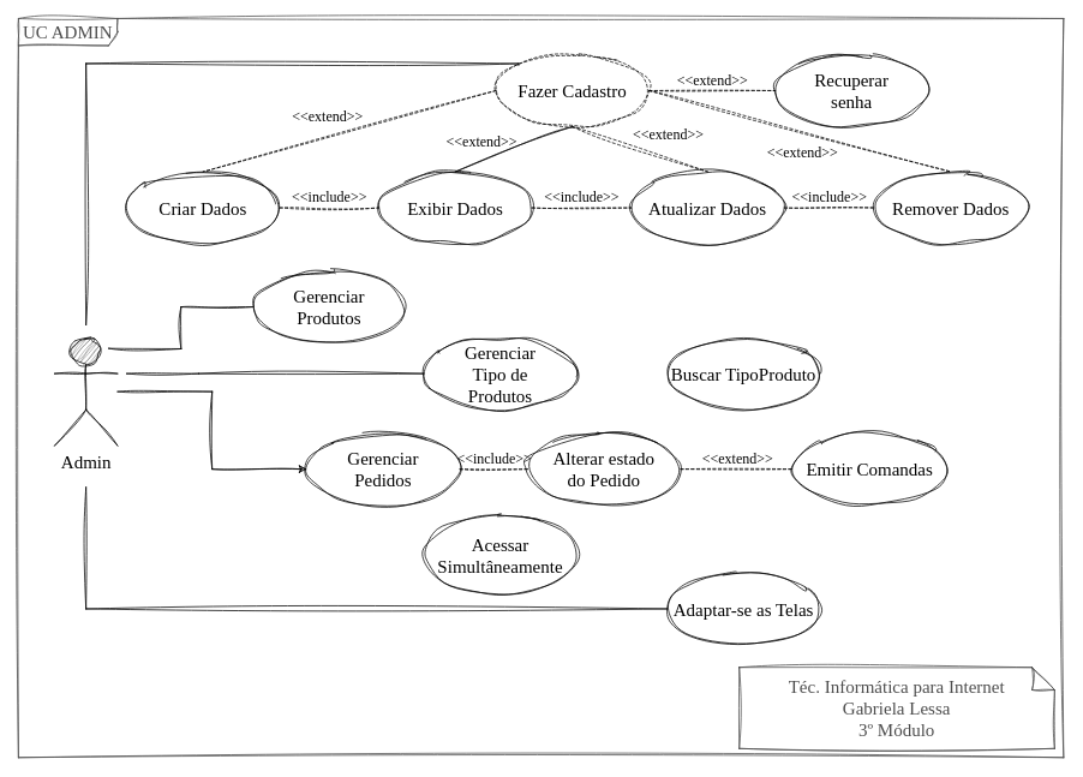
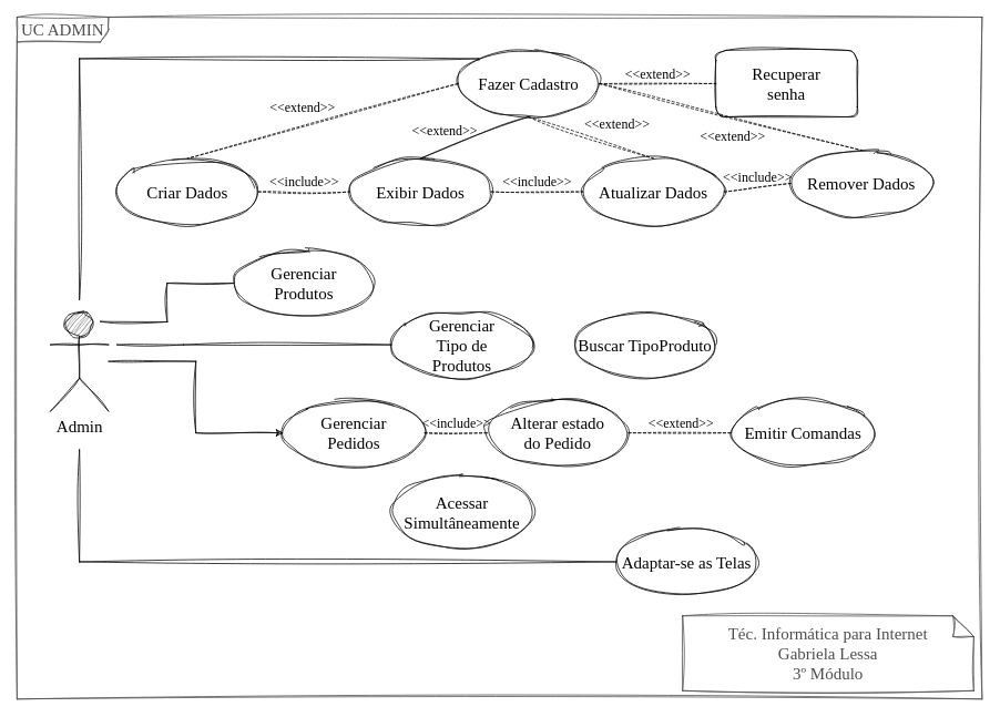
  <mxCell id="0" />
  <mxCell id="1" parent="0" />
  <mxCell id="2" value="UC ADMIN" style="shape=umlFrame;whiteSpace=wrap;html=1;pointerEvents=0;hachureGap=4;fontFamily=Architects Daughter;fontSource=https%3A%2F%2Ffonts.googleapis.com%2Fcss%3Ffamily%3DArchitects%2BDaughter;fontSize=20;width=110;height=30;strokeColor=#4D4D4D;fontColor=#4D4D4D;rounded=0;sketch=1;curveFitting=1;jiggle=2;" parent="1" vertex="1"><mxGeometry width="1160" height="820" as="geometry" x="20" y="20" /></mxCell>
  <mxCell id="3" style="edgeStyle=orthogonalEdgeStyle;hachureGap=4;orthogonalLoop=1;jettySize=auto;html=1;entryX=0;entryY=0.5;entryDx=0;entryDy=0;fontFamily=Architects Daughter;fontSource=https%3A%2F%2Ffonts.googleapis.com%2Fcss%3Ffamily%3DArchitects%2BDaughter;fontSize=16;rounded=0;endArrow=none;endFill=0;sketch=1;curveFitting=1;jiggle=2;" parent="1" target="10" edge="1"><mxGeometry relative="1" as="geometry"><mxPoint x="120" y="386" as="sourcePoint" /></mxGeometry></mxCell>
  <mxCell id="4" style="edgeStyle=orthogonalEdgeStyle;hachureGap=4;orthogonalLoop=1;jettySize=auto;html=1;entryX=0;entryY=0.5;entryDx=0;entryDy=0;fontFamily=Architects Daughter;fontSource=https%3A%2F%2Ffonts.googleapis.com%2Fcss%3Ffamily%3DArchitects%2BDaughter;fontSize=16;endArrow=none;endFill=0;rounded=0;sketch=1;curveFitting=1;jiggle=2;" parent="1" target="11" edge="1"><mxGeometry relative="1" as="geometry"><mxPoint x="140" y="414" as="sourcePoint" /><Array as="points"><mxPoint x="220" y="414" /><mxPoint x="220" y="414" /></Array></mxGeometry></mxCell>
  <mxCell id="5" style="edgeStyle=orthogonalEdgeStyle;hachureGap=4;orthogonalLoop=1;jettySize=auto;html=1;entryX=0;entryY=0.5;entryDx=0;entryDy=0;fontFamily=Architects Daughter;fontSource=https%3A%2F%2Ffonts.googleapis.com%2Fcss%3Ffamily%3DArchitects%2BDaughter;fontSize=16;rounded=0;sketch=1;curveFitting=1;jiggle=2;" parent="1" source="8" target="17" edge="1"><mxGeometry relative="1" as="geometry" /></mxCell>
  <mxCell id="6" style="edgeStyle=orthogonalEdgeStyle;hachureGap=4;orthogonalLoop=1;jettySize=auto;html=1;entryX=0;entryY=0;entryDx=0;entryDy=0;fontFamily=Architects Daughter;fontSource=https%3A%2F%2Ffonts.googleapis.com%2Fcss%3Ffamily%3DArchitects%2BDaughter;fontSize=16;endArrow=none;endFill=0;rounded=0;sketch=1;curveFitting=1;jiggle=2;" parent="1" target="12" edge="1"><mxGeometry relative="1" as="geometry"><mxPoint x="95" y="360" as="sourcePoint" /><Array as="points"><mxPoint x="95" y="70" /><mxPoint x="575" y="70" /></Array></mxGeometry></mxCell>
  <mxCell id="7" style="edgeStyle=orthogonalEdgeStyle;hachureGap=4;orthogonalLoop=1;jettySize=auto;html=1;entryX=0;entryY=0.5;entryDx=0;entryDy=0;fontFamily=Architects Daughter;fontSource=https%3A%2F%2Ffonts.googleapis.com%2Fcss%3Ffamily%3DArchitects%2BDaughter;fontSize=16;endArrow=none;endFill=0;rounded=0;sketch=1;curveFitting=1;jiggle=2;" parent="1" target="23" edge="1"><mxGeometry relative="1" as="geometry"><mxPoint x="95" y="540" as="sourcePoint" /><Array as="points"><mxPoint x="95" y="675" /></Array></mxGeometry></mxCell>
  <mxCell id="8" value="Admin" style="shape=umlActor;verticalLabelPosition=bottom;verticalAlign=top;html=1;hachureGap=4;fontFamily=Architects Daughter;fontSource=https%3A%2F%2Ffonts.googleapis.com%2Fcss%3Ffamily%3DArchitects%2BDaughter;fontSize=20;rounded=0;fillStyle=hatch;fillColor=#4D4D4D;sketch=1;curveFitting=1;jiggle=2;" parent="1" vertex="1"><mxGeometry x="60" y="374" width="70" height="120" as="geometry" /></mxCell>
  <mxCell id="9" value="&lt;div style=&quot;border-color: var(--border-color);&quot;&gt;Téc. Informática para Internet&lt;/div&gt;&lt;div style=&quot;border-color: var(--border-color);&quot;&gt;&lt;span style=&quot;border-color: var(--border-color); background-color: initial;&quot;&gt;Gabriela Lessa&lt;/span&gt;&lt;/div&gt;&lt;div style=&quot;border-color: var(--border-color);&quot;&gt;&lt;span style=&quot;border-color: var(--border-color); background-color: initial;&quot;&gt;3º Módulo&lt;/span&gt;&lt;/div&gt;" style="shape=note2;boundedLbl=1;whiteSpace=wrap;html=1;size=25;verticalAlign=middle;align=center;hachureGap=4;fontFamily=Architects Daughter;fontSource=https%3A%2F%2Ffonts.googleapis.com%2Fcss%3Ffamily%3DArchitects%2BDaughter;fontSize=20;fillColor=none;rounded=0;fontColor=#4D4D4D;strokeColor=#4D4D4D;sketch=1;curveFitting=1;jiggle=2;" parent="1" vertex="1"><mxGeometry x="820" y="740" width="350" height="90" as="geometry" /></mxCell>
  <mxCell id="10" value="Gerenciar&lt;br&gt;Produtos" style="ellipse;whiteSpace=wrap;html=1;hachureGap=4;fontFamily=Architects Daughter;fontSource=https%3A%2F%2Ffonts.googleapis.com%2Fcss%3Ffamily%3DArchitects%2BDaughter;fontSize=20;fillColor=none;rounded=0;sketch=1;curveFitting=1;jiggle=2;" parent="1" vertex="1"><mxGeometry x="280" y="300" width="170" height="80" as="geometry" /></mxCell>
  <mxCell id="11" value="Gerenciar&lt;br&gt;Tipo de&lt;br&gt;Produtos" style="ellipse;whiteSpace=wrap;html=1;hachureGap=4;fontFamily=Architects Daughter;fontSource=https%3A%2F%2Ffonts.googleapis.com%2Fcss%3Ffamily%3DArchitects%2BDaughter;fontSize=20;fillColor=none;rounded=0;sketch=1;curveFitting=1;jiggle=2;" parent="1" vertex="1"><mxGeometry x="470" y="374" width="170" height="80" as="geometry" /></mxCell>
- <mxCell id="12" value="Fazer Cadastro" style="ellipse;whiteSpace=wrap;html=1;hachureGap=4;fontFamily=Architects Daughter;fontSource=https%3A%2F%2Ffonts.googleapis.com%2Fcss%3Ffamily%3DArchitects%2BDaughter;fontSize=20;fillColor=none;rounded=0;sketch=1;curveFitting=1;jiggle=2;dashed=1;" parent="1" vertex="1"><mxGeometry x="550" y="60" width="170" height="80" as="geometry" /></mxCell>
+ <mxCell id="12" value="Fazer Cadastro" style="ellipse;whiteSpace=wrap;html=1;hachureGap=4;fontFamily=Architects Daughter;fontSource=https%3A%2F%2Ffonts.googleapis.com%2Fcss%3Ffamily%3DArchitects%2BDaughter;fontSize=20;fillColor=none;rounded=0;sketch=1;curveFitting=1;jiggle=2;" parent="1" vertex="1"><mxGeometry x="550" y="60" width="170" height="80" as="geometry" /></mxCell>
  <mxCell id="13" value="Criar Dados" style="ellipse;whiteSpace=wrap;html=1;hachureGap=4;fontFamily=Architects Daughter;fontSource=https%3A%2F%2Ffonts.googleapis.com%2Fcss%3Ffamily%3DArchitects%2BDaughter;fontSize=20;fillColor=none;rounded=0;sketch=1;curveFitting=1;jiggle=2;" parent="1" vertex="1"><mxGeometry x="140" y="190" width="170" height="80" as="geometry" /></mxCell>
  <mxCell id="14" value="Exibir Dados" style="ellipse;whiteSpace=wrap;html=1;hachureGap=4;fontFamily=Architects Daughter;fontSource=https%3A%2F%2Ffonts.googleapis.com%2Fcss%3Ffamily%3DArchitects%2BDaughter;fontSize=20;fillColor=none;rounded=0;sketch=1;curveFitting=1;jiggle=2;" parent="1" vertex="1"><mxGeometry x="420" y="190" width="170" height="80" as="geometry" /></mxCell>
  <mxCell id="15" value="Atualizar Dados" style="ellipse;whiteSpace=wrap;html=1;hachureGap=4;fontFamily=Architects Daughter;fontSource=https%3A%2F%2Ffonts.googleapis.com%2Fcss%3Ffamily%3DArchitects%2BDaughter;fontSize=20;fillColor=none;rounded=0;sketch=1;curveFitting=1;jiggle=2;" parent="1" vertex="1"><mxGeometry x="700" y="190" width="170" height="80" as="geometry" /></mxCell>
- <mxCell id="16" value="Remover Dados" style="ellipse;whiteSpace=wrap;html=1;hachureGap=4;fontFamily=Architects Daughter;fontSource=https%3A%2F%2Ffonts.googleapis.com%2Fcss%3Ffamily%3DArchitects%2BDaughter;fontSize=20;fillColor=none;rounded=0;sketch=1;curveFitting=1;jiggle=2;" parent="1" vertex="1"><mxGeometry x="970" y="190" width="170" height="80" as="geometry" /></mxCell>
+ <mxCell id="16" value="Remover Dados" style="ellipse;whiteSpace=wrap;html=1;hachureGap=4;fontFamily=Architects Daughter;fontSource=https%3A%2F%2Ffonts.googleapis.com%2Fcss%3Ffamily%3DArchitects%2BDaughter;fontSize=20;fillColor=none;rounded=0;sketch=1;curveFitting=1;jiggle=2;" parent="1" vertex="1"><mxGeometry x="950" y="180" width="170" height="80" as="geometry" /></mxCell>
  <mxCell id="17" value="Gerenciar&lt;br&gt;Pedidos" style="ellipse;whiteSpace=wrap;html=1;hachureGap=4;fontFamily=Architects Daughter;fontSource=https%3A%2F%2Ffonts.googleapis.com%2Fcss%3Ffamily%3DArchitects%2BDaughter;fontSize=20;fillColor=none;rounded=0;sketch=1;curveFitting=1;jiggle=2;" parent="1" vertex="1"><mxGeometry x="340" y="480" width="170" height="80" as="geometry" /></mxCell>
- <mxCell id="18" value="Recuperar &lt;br&gt;senha" style="ellipse;whiteSpace=wrap;html=1;hachureGap=4;fontFamily=Architects Daughter;fontSource=https%3A%2F%2Ffonts.googleapis.com%2Fcss%3Ffamily%3DArchitects%2BDaughter;fontSize=20;fillColor=none;rounded=0;sketch=1;curveFitting=1;jiggle=2;" parent="1" vertex="1"><mxGeometry x="860" y="60" width="170" height="80" as="geometry" /></mxCell>
+ <mxCell id="18" value="Recuperar &lt;br&gt;senha" style="whiteSpace=wrap;html=1;hachureGap=4;fontFamily=Architects Daughter;fontSource=https%3A%2F%2Ffonts.googleapis.com%2Fcss%3Ffamily%3DArchitects%2BDaughter;fontSize=20;fillColor=none;sketch=1;curveFitting=1;jiggle=2;rounded=1;" parent="1" vertex="1"><mxGeometry x="860" y="60" width="170" height="80" as="geometry" /></mxCell>
  <mxCell id="19" value="Emitir Comandas" style="ellipse;whiteSpace=wrap;html=1;hachureGap=4;fontFamily=Architects Daughter;fontSource=https%3A%2F%2Ffonts.googleapis.com%2Fcss%3Ffamily%3DArchitects%2BDaughter;fontSize=20;fillColor=none;rounded=0;sketch=1;curveFitting=1;jiggle=2;" parent="1" vertex="1"><mxGeometry x="880" y="480" width="170" height="80" as="geometry" /></mxCell>
  <mxCell id="20" value="Alterar estado&lt;br&gt;do Pedido" style="ellipse;whiteSpace=wrap;html=1;hachureGap=4;fontFamily=Architects Daughter;fontSource=https%3A%2F%2Ffonts.googleapis.com%2Fcss%3Ffamily%3DArchitects%2BDaughter;fontSize=20;fillColor=none;rounded=0;sketch=1;curveFitting=1;jiggle=2;" parent="1" vertex="1"><mxGeometry x="585" y="480" width="170" height="80" as="geometry" /></mxCell>
- <mxCell id="21" value="Buscar TipoProduto" style="ellipse;whiteSpace=wrap;html=1;hachureGap=4;fontFamily=Architects Daughter;fontSource=https%3A%2F%2Ffonts.googleapis.com%2Fcss%3Ffamily%3DArchitects%2BDaughter;fontSize=20;fillColor=none;rounded=0;sketch=1;curveFitting=1;jiggle=2;" parent="1" vertex="1"><mxGeometry x="740" y="374" width="170" height="80" as="geometry" /></mxCell>
+ <mxCell id="21" value="Buscar TipoProduto" style="ellipse;whiteSpace=wrap;html=1;hachureGap=4;fontFamily=Architects Daughter;fontSource=https%3A%2F%2Ffonts.googleapis.com%2Fcss%3Ffamily%3DArchitects%2BDaughter;fontSize=20;fillColor=none;rounded=0;sketch=1;curveFitting=1;jiggle=2;" parent="1" vertex="1"><mxGeometry x="690" y="374" width="170" height="80" as="geometry" /></mxCell>
  <mxCell id="22" value="Acessar Simultâneamente" style="ellipse;whiteSpace=wrap;html=1;hachureGap=4;fontFamily=Architects Daughter;fontSource=https%3A%2F%2Ffonts.googleapis.com%2Fcss%3Ffamily%3DArchitects%2BDaughter;fontSize=20;fillColor=none;rounded=0;sketch=1;curveFitting=1;jiggle=2;" parent="1" vertex="1"><mxGeometry x="470" y="570" width="170" height="90" as="geometry" /></mxCell>
  <mxCell id="23" value="Adaptar-se as Telas" style="ellipse;whiteSpace=wrap;html=1;hachureGap=4;fontFamily=Architects Daughter;fontSource=https%3A%2F%2Ffonts.googleapis.com%2Fcss%3Ffamily%3DArchitects%2BDaughter;fontSize=20;fillColor=none;rounded=0;sketch=1;curveFitting=1;jiggle=2;" parent="1" vertex="1"><mxGeometry x="740" y="635" width="170" height="80" as="geometry" /></mxCell>
  <mxCell id="24" value="&amp;lt;&amp;lt;include&amp;gt;&amp;gt;" style="html=1;verticalAlign=bottom;labelBackgroundColor=none;endArrow=none;endFill=0;dashed=1;hachureGap=4;fontFamily=Architects Daughter;fontSource=https%3A%2F%2Ffonts.googleapis.com%2Fcss%3Ffamily%3DArchitects%2BDaughter;fontSize=16;rounded=0;exitX=1;exitY=0.5;exitDx=0;exitDy=0;entryX=0;entryY=0.5;entryDx=0;entryDy=0;sketch=1;curveFitting=1;jiggle=2;" parent="1" source="13" target="14" edge="1"><mxGeometry width="160" relative="1" as="geometry"><mxPoint x="425" y="300" as="sourcePoint" /><mxPoint x="585" y="300" as="targetPoint" /></mxGeometry></mxCell>
  <mxCell id="25" value="&amp;lt;&amp;lt;include&amp;gt;&amp;gt;" style="html=1;verticalAlign=bottom;labelBackgroundColor=none;endArrow=none;endFill=0;dashed=1;hachureGap=4;fontFamily=Architects Daughter;fontSource=https%3A%2F%2Ffonts.googleapis.com%2Fcss%3Ffamily%3DArchitects%2BDaughter;fontSize=16;rounded=0;exitX=1;exitY=0.5;exitDx=0;exitDy=0;entryX=0;entryY=0.5;entryDx=0;entryDy=0;sketch=1;curveFitting=1;jiggle=2;" parent="1" source="14" target="15" edge="1"><mxGeometry x="-0.006" width="160" relative="1" as="geometry"><mxPoint x="615" y="310" as="sourcePoint" /><mxPoint x="775" y="310" as="targetPoint" /><mxPoint as="offset" /></mxGeometry></mxCell>
  <mxCell id="26" value="&amp;lt;&amp;lt;include&amp;gt;&amp;gt;" style="html=1;verticalAlign=bottom;labelBackgroundColor=none;endArrow=none;endFill=0;dashed=1;hachureGap=4;fontFamily=Architects Daughter;fontSource=https%3A%2F%2Ffonts.googleapis.com%2Fcss%3Ffamily%3DArchitects%2BDaughter;fontSize=16;rounded=0;exitX=1;exitY=0.5;exitDx=0;exitDy=0;entryX=0;entryY=0.5;entryDx=0;entryDy=0;sketch=1;curveFitting=1;jiggle=2;" parent="1" source="15" target="16" edge="1"><mxGeometry width="160" relative="1" as="geometry"><mxPoint x="860" y="300" as="sourcePoint" /><mxPoint x="1020" y="300" as="targetPoint" /></mxGeometry></mxCell>
  <mxCell id="27" value="&amp;lt;&amp;lt;extend&amp;gt;&amp;gt;" style="html=1;verticalAlign=bottom;labelBackgroundColor=none;endArrow=none;endFill=0;dashed=1;hachureGap=4;fontFamily=Architects Daughter;fontSource=https%3A%2F%2Ffonts.googleapis.com%2Fcss%3Ffamily%3DArchitects%2BDaughter;fontSize=16;rounded=0;exitX=1;exitY=0.5;exitDx=0;exitDy=0;entryX=0;entryY=0.5;entryDx=0;entryDy=0;sketch=1;curveFitting=1;jiggle=2;" parent="1" source="12" target="18" edge="1"><mxGeometry width="160" relative="1" as="geometry"><mxPoint x="680" y="150" as="sourcePoint" /><mxPoint x="840" y="150" as="targetPoint" /></mxGeometry></mxCell>
  <mxCell id="28" value="&amp;lt;&amp;lt;extend&amp;gt;&amp;gt;" style="html=1;verticalAlign=bottom;labelBackgroundColor=none;endArrow=none;endFill=0;dashed=1;hachureGap=4;fontFamily=Architects Daughter;fontSource=https%3A%2F%2Ffonts.googleapis.com%2Fcss%3Ffamily%3DArchitects%2BDaughter;fontSize=16;rounded=0;exitX=1;exitY=0.5;exitDx=0;exitDy=0;entryX=0.5;entryY=0;entryDx=0;entryDy=0;sketch=1;curveFitting=1;jiggle=2;" parent="1" source="12" target="16" edge="1"><mxGeometry x="0.066" y="-33" width="160" relative="1" as="geometry"><mxPoint x="700" y="110" as="sourcePoint" /><mxPoint x="810" y="110" as="targetPoint" /><mxPoint as="offset" /></mxGeometry></mxCell>
  <mxCell id="29" value="&amp;lt;&amp;lt;extend&amp;gt;&amp;gt;" style="html=1;verticalAlign=bottom;labelBackgroundColor=none;endArrow=none;endFill=0;dashed=1;hachureGap=4;fontFamily=Architects Daughter;fontSource=https%3A%2F%2Ffonts.googleapis.com%2Fcss%3Ffamily%3DArchitects%2BDaughter;fontSize=16;rounded=0;entryX=0.5;entryY=0;entryDx=0;entryDy=0;exitX=0.5;exitY=1;exitDx=0;exitDy=0;sketch=1;curveFitting=1;jiggle=2;" parent="1" source="12" target="15" edge="1"><mxGeometry x="0.34" y="14" width="160" relative="1" as="geometry"><mxPoint x="620" y="170" as="sourcePoint" /><mxPoint x="820" y="120" as="targetPoint" /><mxPoint x="1" as="offset" /></mxGeometry></mxCell>
  <mxCell id="30" value="&amp;lt;&amp;lt;extend&amp;gt;&amp;gt;" style="html=1;verticalAlign=bottom;labelBackgroundColor=none;endArrow=none;endFill=0;dashed=0;hachureGap=4;fontFamily=Architects Daughter;fontSource=https%3A%2F%2Ffonts.googleapis.com%2Fcss%3Ffamily%3DArchitects%2BDaughter;fontSize=16;rounded=0;entryX=0.5;entryY=0;entryDx=0;entryDy=0;exitX=0.5;exitY=1;exitDx=0;exitDy=0;sketch=1;curveFitting=1;jiggle=2;" parent="1" source="12" target="14" edge="1"><mxGeometry x="0.499" y="-10" width="160" relative="1" as="geometry"><mxPoint x="605" y="140" as="sourcePoint" /><mxPoint x="830" y="130" as="targetPoint" /><mxPoint as="offset" /></mxGeometry></mxCell>
  <mxCell id="31" value="&amp;lt;&amp;lt;extend&amp;gt;&amp;gt;" style="html=1;verticalAlign=bottom;labelBackgroundColor=none;endArrow=none;endFill=0;dashed=1;hachureGap=4;fontFamily=Architects Daughter;fontSource=https%3A%2F%2Ffonts.googleapis.com%2Fcss%3Ffamily%3DArchitects%2BDaughter;fontSize=16;rounded=0;exitX=0;exitY=0.5;exitDx=0;exitDy=0;entryX=0.5;entryY=0;entryDx=0;entryDy=0;sketch=1;curveFitting=1;jiggle=2;" parent="1" source="12" target="13" edge="1"><mxGeometry x="0.13" y="-11" width="160" relative="1" as="geometry"><mxPoint x="730" y="140" as="sourcePoint" /><mxPoint x="840" y="140" as="targetPoint" /><mxPoint as="offset" /></mxGeometry></mxCell>
  <mxCell id="32" value="&amp;lt;&amp;lt;extend&amp;gt;&amp;gt;" style="html=1;verticalAlign=bottom;labelBackgroundColor=none;endArrow=none;endFill=0;dashed=1;hachureGap=4;fontFamily=Architects Daughter;fontSource=https%3A%2F%2Ffonts.googleapis.com%2Fcss%3Ffamily%3DArchitects%2BDaughter;fontSize=16;rounded=0;exitX=1;exitY=0.5;exitDx=0;exitDy=0;entryX=0;entryY=0.5;entryDx=0;entryDy=0;sketch=1;curveFitting=1;jiggle=2;" parent="1" source="20" target="19" edge="1"><mxGeometry width="160" relative="1" as="geometry"><mxPoint x="710" y="600" as="sourcePoint" /><mxPoint x="870" y="600" as="targetPoint" /></mxGeometry></mxCell>
  <mxCell id="33" value="&amp;lt;&amp;lt;include&amp;gt;&amp;gt;" style="html=1;verticalAlign=bottom;labelBackgroundColor=none;endArrow=none;endFill=0;dashed=1;hachureGap=4;fontFamily=Architects Daughter;fontSource=https%3A%2F%2Ffonts.googleapis.com%2Fcss%3Ffamily%3DArchitects%2BDaughter;fontSize=16;rounded=0;exitX=1;exitY=0.5;exitDx=0;exitDy=0;entryX=0;entryY=0.5;entryDx=0;entryDy=0;sketch=1;curveFitting=1;jiggle=2;" parent="1" source="17" target="20" edge="1"><mxGeometry width="160" relative="1" as="geometry"><mxPoint x="400" y="580" as="sourcePoint" /><mxPoint x="560" y="580" as="targetPoint" /></mxGeometry></mxCell>
